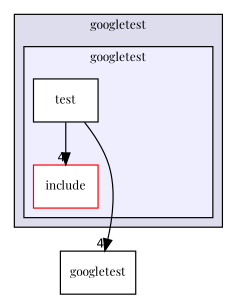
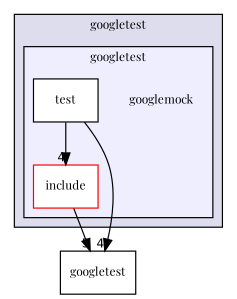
  digraph {
    compound=true
    fontname="Playfair Display"
    node [fontname="Playfair Display" fontsize=10 shape=box color=black fillcolor=white style=filled]
    edge [fontname="Playfair Display" headlabel=4 labeldistance=1.5 labelfontname=Helvetica labelfontsize=10]
+   n1 [label=googlemock shape=plaintext color="" fillcolor="" style=""]
    n2 [color=red label=include]
    n3 [label=test]
    n4 [label=googletest]
    subgraph cluster_1 {
      bgcolor="#ddddee"
      fontsize=10
      label=googletest
      pencolor=black
      subgraph cluster_2 {
        bgcolor="#eeeeff"
        fontsize=10
        label=googletest
        pencolor=black
+       n1
        n2
        n3
      }
    }
+   n2 -> n4 [headlabel=5]
    n3 -> n2
    n3 -> n4
  }
